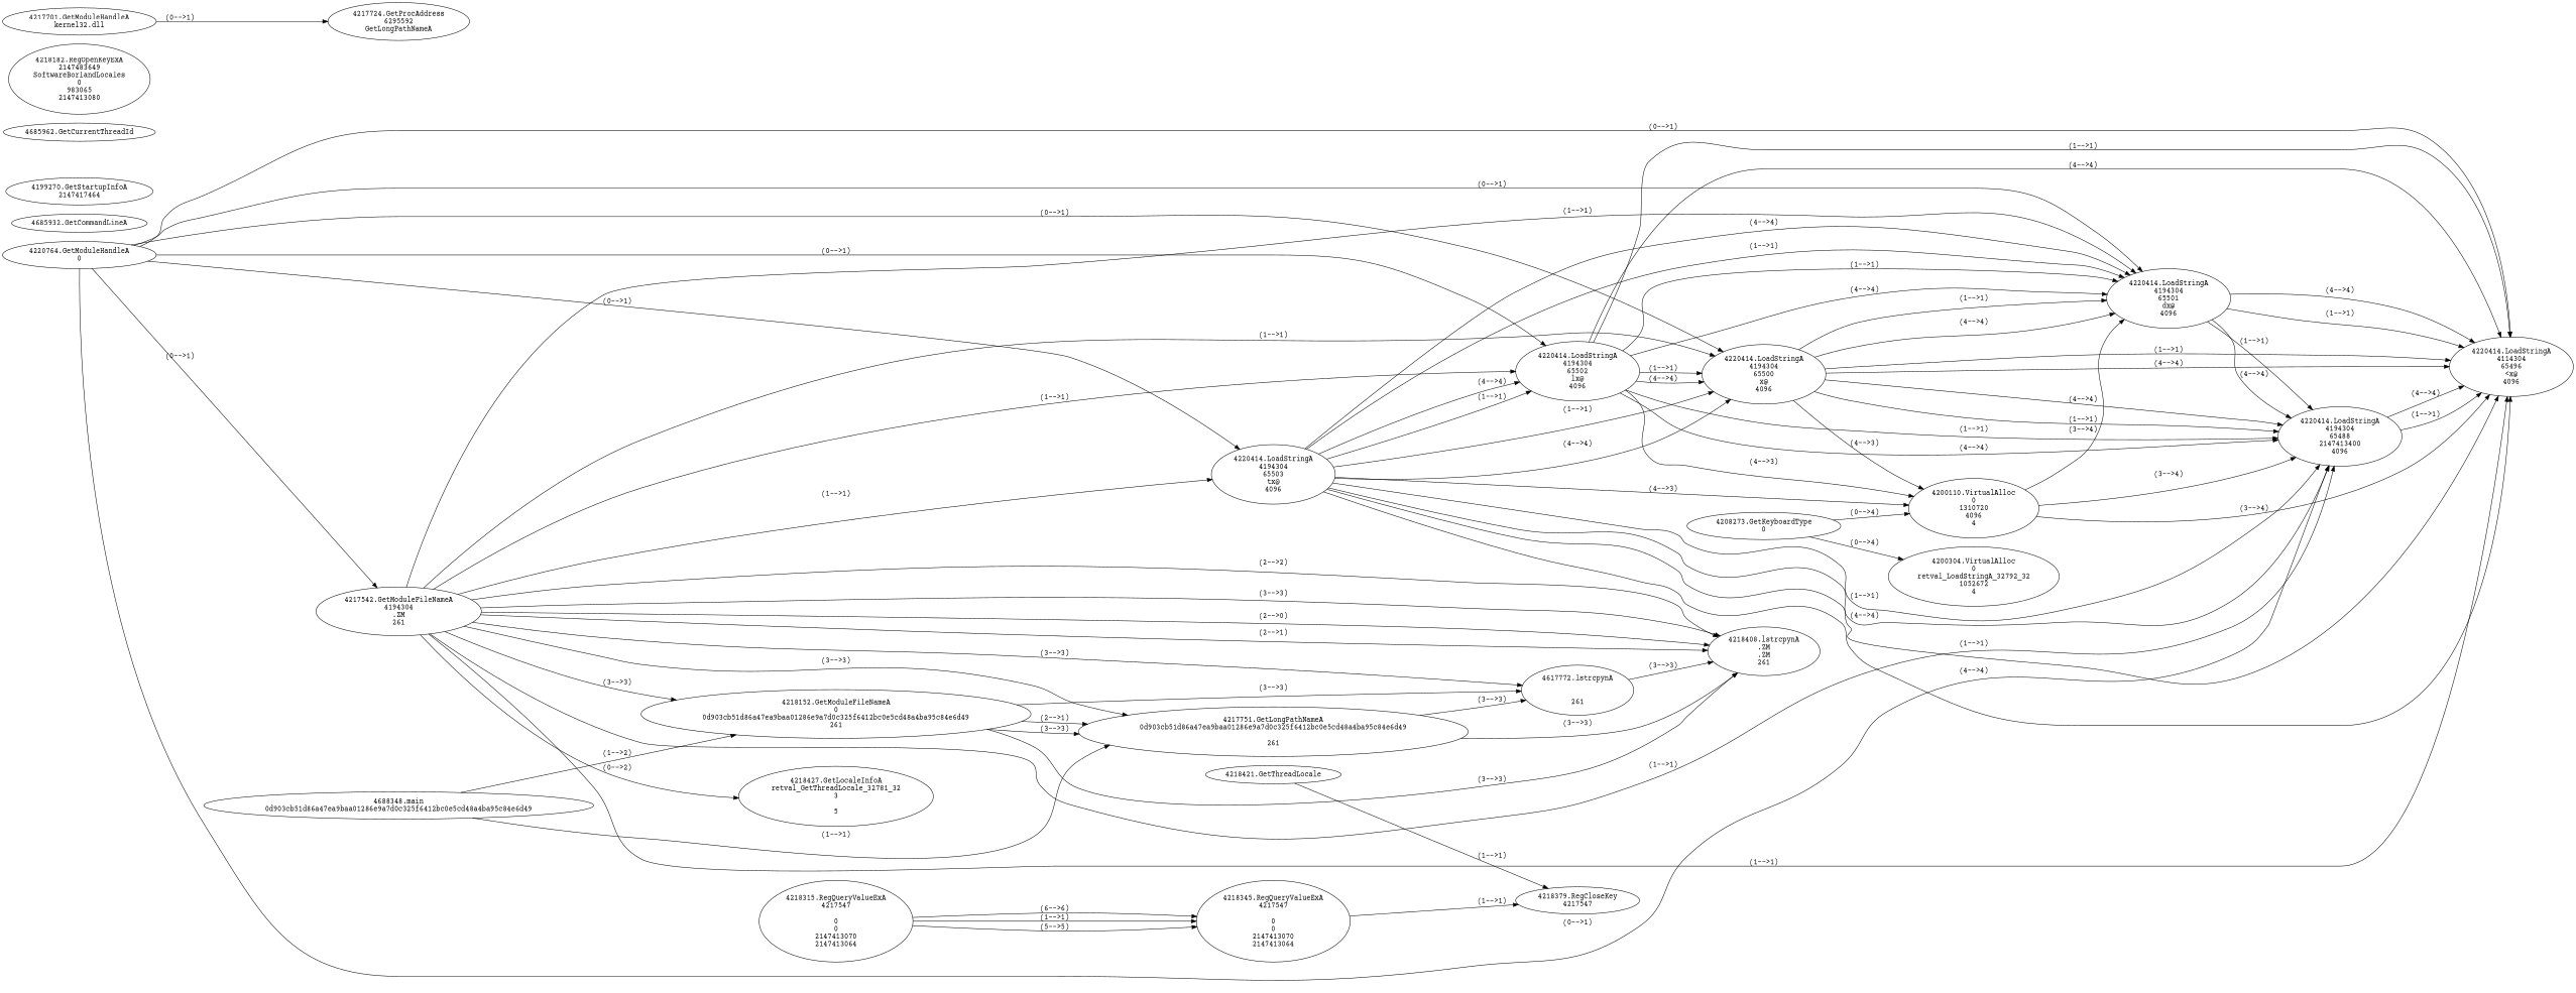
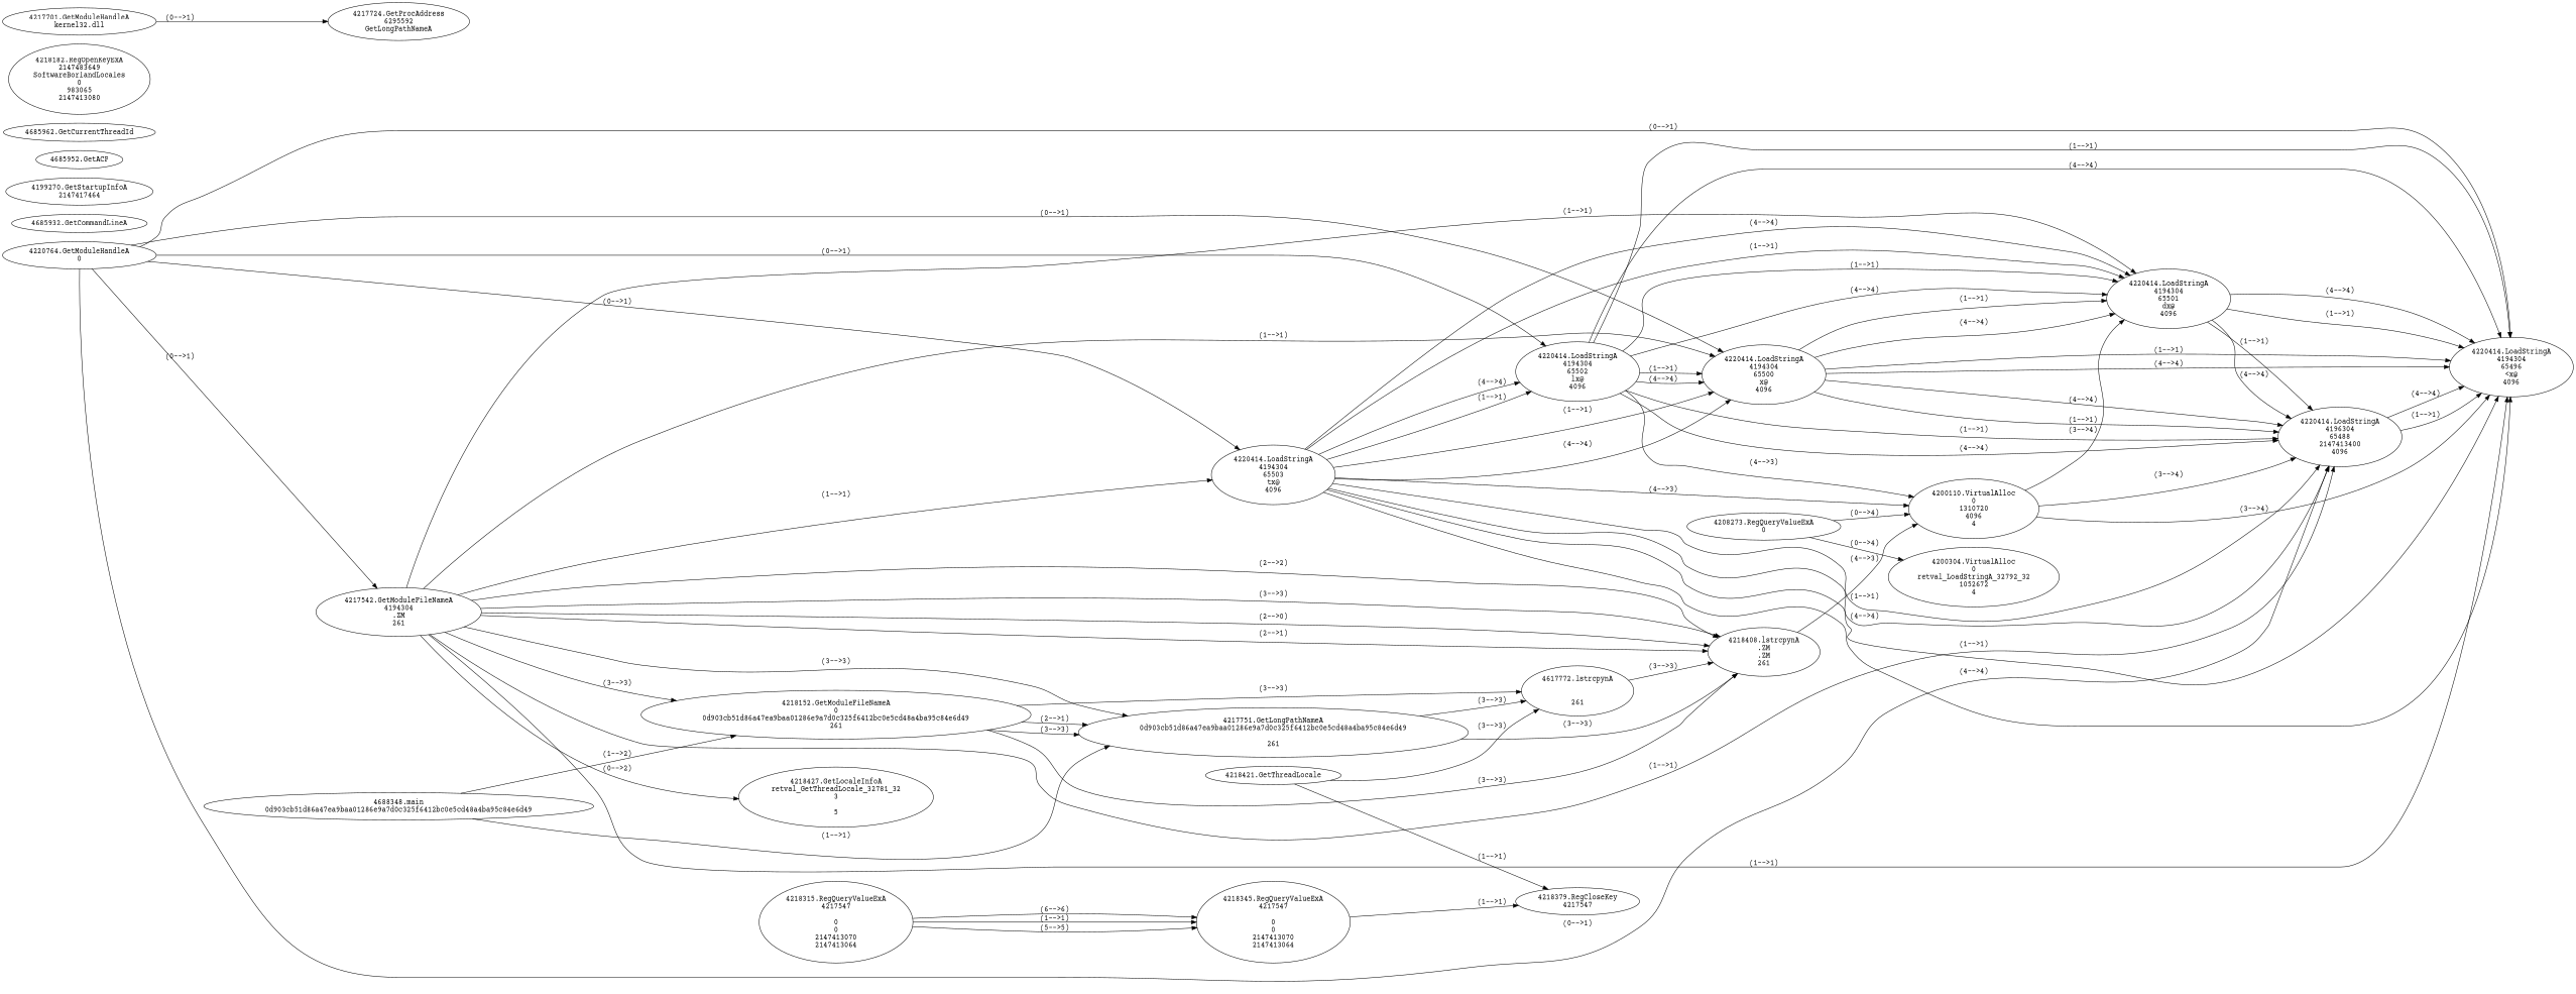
  digraph {
    fontname="Courier Prime"
    rankdir=LR
    node [fontname="Courier Prime"]
    edge [fontname="Courier Prime"]
    n1 [label="4688348.main\n0d903cb51d86a47ea9baa01286e9a7d0c325f6412bc0e5cd48a4ba95c84e6d49"]
    n2 [label="4218152.GetModuleFileNameA\n0\n0d903cb51d86a47ea9baa01286e9a7d0c325f6412bc0e5cd48a4ba95c84e6d49\n261"]
    n3 [label="4217751.GetLongPathNameA\n0d903cb51d86a47ea9baa01286e9a7d0c325f6412bc0e5cd48a4ba95c84e6d49\n\n261"]
    n4 [label="4617772.lstrcpynA\n\n\n261"]
    n5 [label="4218408.lstrcpynA\n.ZM\n.ZM\n261"]
    n6 [label="4220764.GetModuleHandleA\n0"]
    n7 [label="4217542.GetModuleFileNameA\n4194304\n.ZM\n261"]
    n8 [label="4220414.LoadStringA\n4194304\n65503\ntx@\n4096"]
    n9 [label="4220414.LoadStringA\n4194304\n65502\nlx@\n4096"]
    n10 [label="4220414.LoadStringA\n4194304\n65500\n\x@\n4096"]
    n11 [label="4220414.LoadStringA\n4194304\n65501\ndx@\n4096"]
-   n12 [label="4220414.LoadStringA\n4194304\n65488\n2147413400\n4096"]
-   n13 [label="4220414.LoadStringA\n4114304\n65496\n<x@\n4096"]
+   n12 [label="4220414.LoadStringA\n4196304\n65488\n2147413400\n4096"]
+   n13 [label="4220414.LoadStringA\n4194304\n65496\n<x@\n4096"]
    n14 [label="4218427.GetLocaleInfoA\nretval_GetThreadLocale_32781_32\n3\n\n5"]
    n15 [label="4200110.VirtualAlloc\n0\n1310720\n4096\n4"]
-   n16 [label="4208273.GetKeyboardType\n0"]
+   n16 [label="4208273.RegQueryValueExA\n0"]
    n17 [label="4200304.VirtualAlloc\n0\nretval_LoadStringA_32792_32\n1052672\n4"]
    n18 [label="4685932.GetCommandLineA\n"]
    n19 [label="4199270.GetStartupInfoA\n2147417464"]
+   n20 [label="4685952.GetACP\n"]
    n21 [label="4685962.GetCurrentThreadId\n"]
    n22 [label="4218182.RegOpenKeyExA\n2147483649\nSoftware\Borland\Locales\n0\n983065\n2147413080"]
    n23 [label="4217701.GetModuleHandleA\nkernel32.dll"]
    n24 [label="4217724.GetProcAddress\n6295592\nGetLongPathNameA"]
    n25 [label="4218315.RegQueryValueExA\n4217547\n\n0\n0\n2147413070\n2147413064"]
    n26 [label="4218345.RegQueryValueExA\n4217547\n\n0\n0\n2147413070\n2147413064"]
    n27 [label="4218379.RegCloseKey\n4217547"]
    n28 [label="4218421.GetThreadLocale\n"]
    n1 -> n2 [label="(1-->2)"]
    n1 -> n3 [label="(1-->1)"]
    n2 -> n3 [label="(2-->1)"]
    n2 -> n3 [label="(3-->3)"]
    n2 -> n4 [label="(3-->3)"]
    n2 -> n5 [label="(3-->3)"]
    n3 -> n4 [label="(3-->3)"]
    n3 -> n5 [label="(3-->3)"]
    n4 -> n5 [label="(3-->3)"]
    n6 -> n7 [label="(0-->1)"]
    n6 -> n8 [label="(0-->1)"]
    n6 -> n9 [label="(0-->1)"]
    n6 -> n10 [label="(0-->1)"]
-   n6 -> n11 [label="(0-->1)"]
    n6 -> n12 [label="(0-->1)"]
    n6 -> n13 [label="(0-->1)"]
    n7 -> n2 [label="(3-->3)"]
    n7 -> n3 [label="(3-->3)"]
-   n7 -> n4 [label="(3-->3)"]
+   n28 -> n4 [label="(3-->3)"]
    n7 -> n5 [label="(2-->1)"]
    n7 -> n5 [label="(2-->2)"]
    n7 -> n5 [label="(3-->3)"]
    n7 -> n5 [label="(2-->0)"]
    n7 -> n8 [label="(1-->1)"]
-   n7 -> n9 [label="(1-->1)"]
    n7 -> n10 [label="(1-->1)"]
    n7 -> n11 [label="(1-->1)"]
    n7 -> n12 [label="(1-->1)"]
    n7 -> n13 [label="(1-->1)"]
    n7 -> n14 [label="(0-->2)"]
    n8 -> n9 [label="(1-->1)"]
    n8 -> n9 [label="(4-->4)"]
    n8 -> n10 [label="(1-->1)"]
    n8 -> n10 [label="(4-->4)"]
    n8 -> n11 [label="(1-->1)"]
    n8 -> n11 [label="(4-->4)"]
    n8 -> n12 [label="(1-->1)"]
    n8 -> n12 [label="(4-->4)"]
    n8 -> n13 [label="(1-->1)"]
    n8 -> n13 [label="(4-->4)"]
    n8 -> n15 [label="(4-->3)"]
    n9 -> n10 [label="(1-->1)"]
    n9 -> n10 [label="(4-->4)"]
    n9 -> n11 [label="(1-->1)"]
    n9 -> n11 [label="(4-->4)"]
    n9 -> n12 [label="(1-->1)"]
    n9 -> n12 [label="(4-->4)"]
    n9 -> n13 [label="(1-->1)"]
    n9 -> n13 [label="(4-->4)"]
    n9 -> n15 [label="(4-->3)"]
    n10 -> n11 [label="(1-->1)"]
    n10 -> n11 [label="(4-->4)"]
    n10 -> n12 [label="(1-->1)"]
    n10 -> n12 [label="(4-->4)"]
    n10 -> n13 [label="(1-->1)"]
    n10 -> n13 [label="(4-->4)"]
-   n10 -> n15 [label="(4-->3)"]
+   n5 -> n15 [label="(4-->3)"]
    n11 -> n12 [label="(1-->1)"]
    n11 -> n12 [label="(4-->4)"]
    n11 -> n13 [label="(1-->1)"]
    n11 -> n13 [label="(4-->4)"]
    n12 -> n13 [label="(1-->1)"]
    n12 -> n13 [label="(4-->4)"]
    n15 -> n11 [label="(3-->4)"]
    n15 -> n12 [label="(3-->4)"]
    n15 -> n13 [label="(3-->4)"]
    n16 -> n15 [label="(0-->4)"]
    n16 -> n17 [label="(0-->4)"]
    n23 -> n24 [label="(0-->1)"]
    n25 -> n26 [label="(1-->1)"]
    n25 -> n26 [label="(5-->5)"]
    n25 -> n26 [label="(6-->6)"]
    n26 -> n27 [label="(1-->1)"]
    n28 -> n27 [label="(1-->1)"]
  }
